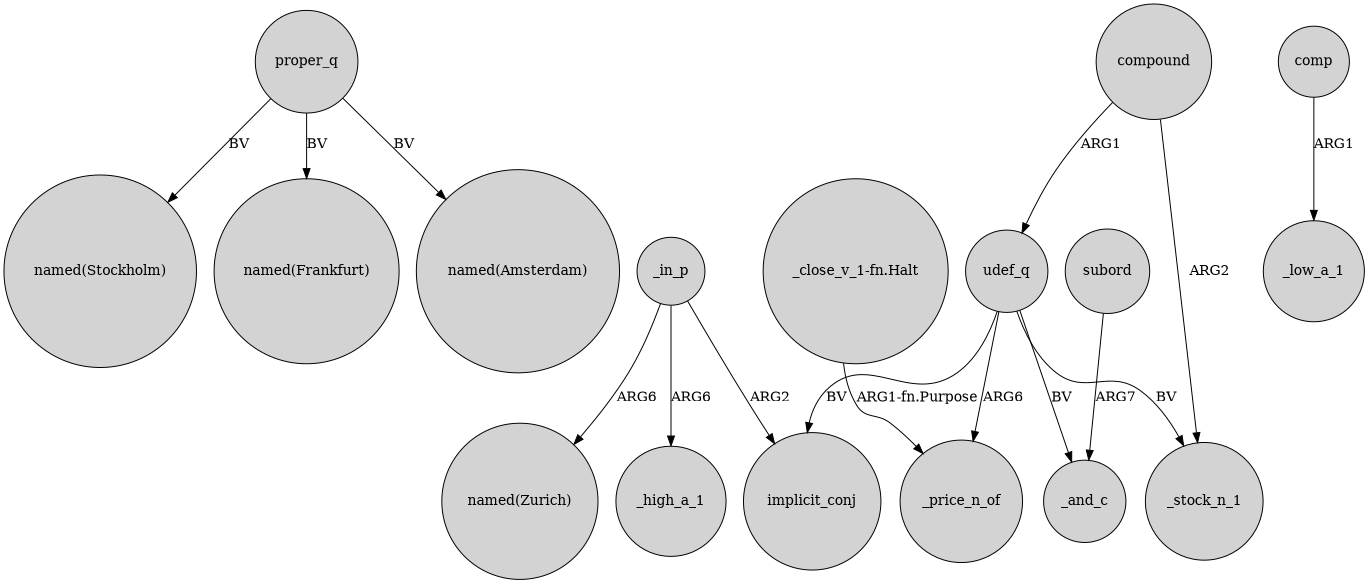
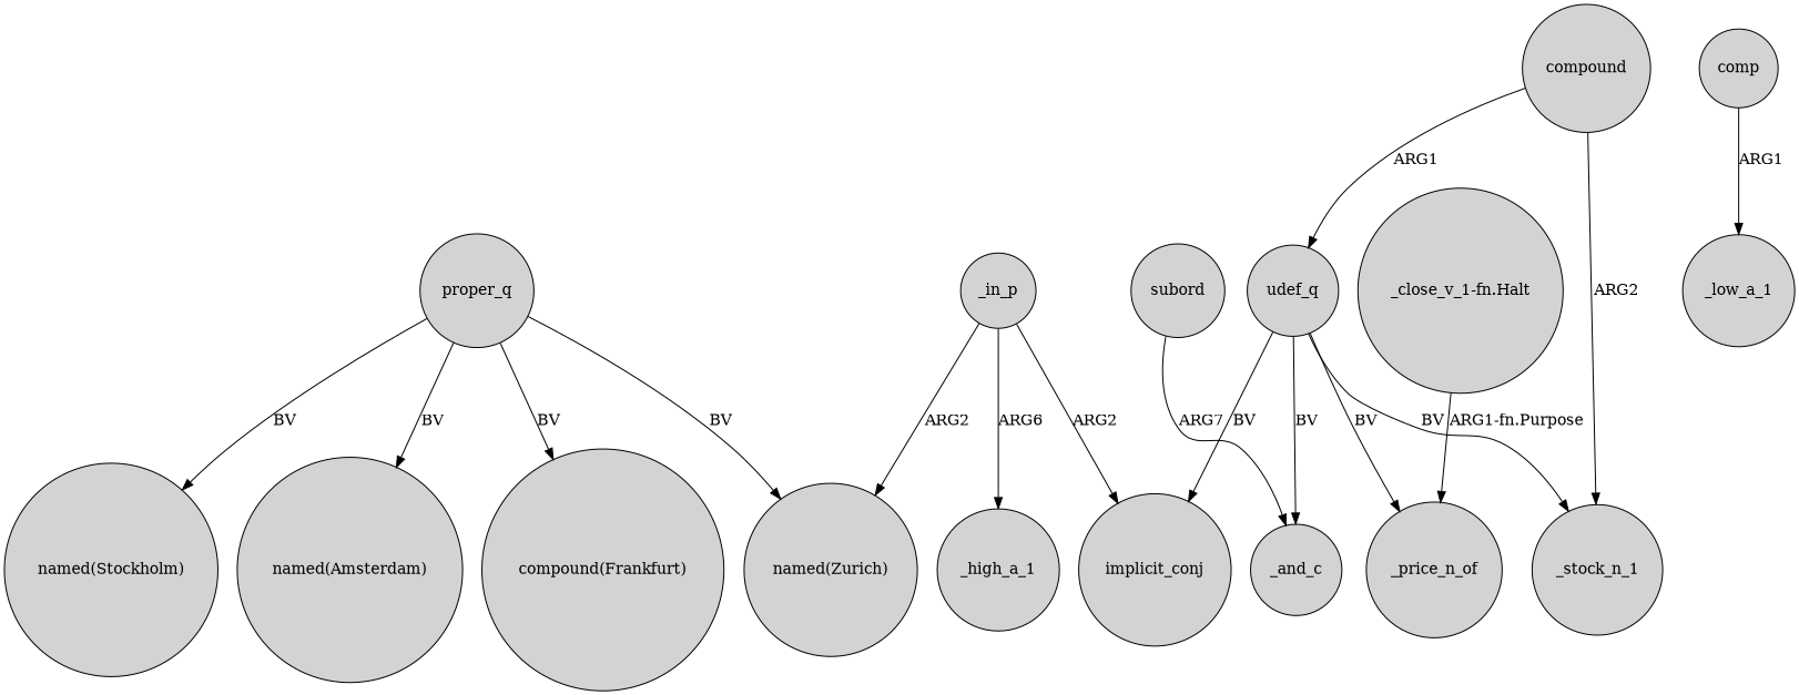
  digraph {
    node [shape=circle style=filled]
    proper_q
    "named(Stockholm)"
-   "named(Frankfurt)"
+   "named(Frankfurt)" [label="compound(Frankfurt)"]
    "named(Zurich)"
    "named(Amsterdam)"
    comp
    _low_a_1
    udef_q
    _price_n_of
    implicit_conj
    _and_c
    _stock_n_1
    _in_p
    _high_a_1
    subord
    "_close_v_1-fn.Halt"
    compound
    proper_q -> "named(Stockholm)" [label=BV]
    proper_q -> "named(Frankfurt)" [label=BV]
+   proper_q -> "named(Zurich)" [label=BV]
    proper_q -> "named(Amsterdam)" [label=BV]
    comp -> _low_a_1 [label=ARG1]
-   udef_q -> _price_n_of [label=ARG6]
+   udef_q -> _price_n_of [label=BV]
    udef_q -> implicit_conj [label=BV]
    udef_q -> _and_c [label=BV]
    udef_q -> _stock_n_1 [label=BV]
-   _in_p -> "named(Zurich)" [label=ARG6]
+   _in_p -> "named(Zurich)" [label=ARG2]
    _in_p -> implicit_conj [label=ARG2]
    _in_p -> _high_a_1 [label=ARG6]
    subord -> _and_c [label=ARG7]
    "_close_v_1-fn.Halt" -> _price_n_of [label="ARG1-fn.Purpose"]
    compound -> udef_q [label=ARG1]
    compound -> _stock_n_1 [label=ARG2]
  }
